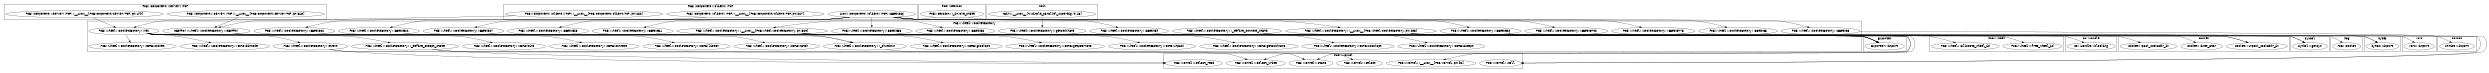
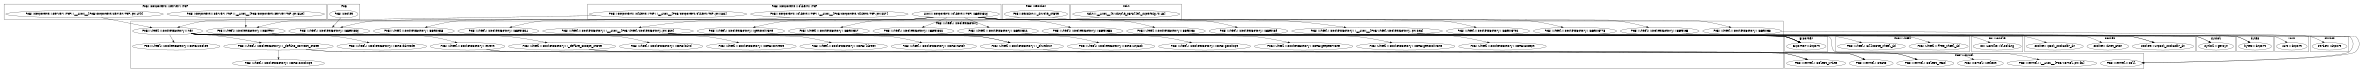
  digraph {
    fontname="DejaVu Sans Mono"
    node [fontname="DejaVu Sans Mono"]
    edge [fontname="DejaVu Sans Mono"]
    "POE::Component::Server::TCP::__ANON__[POE/Component/Server/TCP.pm:479]"
    "POE::Component::Server::TCP::__ANON__[POE/Component/Server/TCP.pm:540]"
    "Exporter::import"
    "POE::Wheel::SocketFactory::CORE:unpack"
    "POE::Wheel::SocketFactory::BEGIN@11"
    "POE::Wheel::SocketFactory::CORE:socket"
    "POE::Wheel::SocketFactory::_shutdown"
    "POE::Wheel::SocketFactory::_define_connect_state"
    "POE::Wheel::SocketFactory::CORE:binmode"
    "POE::Wheel::SocketFactory::_define_accept_state"
    "POE::Wheel::SocketFactory::BEGIN@12"
    "POE::Wheel::SocketFactory::new"
    "POE::Wheel::SocketFactory::event"
    "POE::Wheel::SocketFactory::BEGIN@26"
    "POE::Wheel::SocketFactory::BEGIN@775"
    "POE::Wheel::SocketFactory::BEGIN@17"
    "POE::Wheel::SocketFactory::BEGIN@9"
    "POE::Wheel::SocketFactory::BEGIN@25"
    "POE::Wheel::SocketFactory::BEGIN@53"
    "POE::Wheel::SocketFactory::CORE:bind"
    "POE::Wheel::SocketFactory::CORE:accept"
    "POE::Wheel::SocketFactory::CORE:connect"
    "POE::Wheel::SocketFactory::BEGIN@8"
    "POE::Wheel::SocketFactory::BEGIN@702"
    "POE::Wheel::SocketFactory::CORE:gsockopt"
    "POE::Wheel::SocketFactory::BEGIN@5"
    "POE::Wheel::SocketFactory::CORE:listen"
    "POE::Wheel::SocketFactory::CORE:match"
    "POE::Wheel::SocketFactory::BEGIN@3"
    "POE::Wheel::SocketFactory::getsockname"
-   "POE::Wheel::SocketFactory::DESTROY" [label="DESTROY::Wheel::SocketFactory::DESTROY"]
+   "POE::Wheel::SocketFactory::DESTROY"
    "POE::Wheel::SocketFactory::CORE:ssockopt"
    "POE::Wheel::SocketFactory::CORE:getsockname"
    "POE::Wheel::SocketFactory::__ANON__[POE/Wheel/SocketFactory.pm:203]"
    "POE::Wheel::SocketFactory::BEGIN@24"
    "POE::Wheel::SocketFactory::__ANON__[POE/Wheel/SocketFactory.pm:320]"
    "POE::Wheel::SocketFactory::CORE:getpeername"
    "vars::import"
    "POE::Kernel::call"
    "POE::Kernel::select_write"
    "POE::Kernel::select"
    "POE::Kernel::state"
    "POE::Kernel::__ANON__[POE/Kernel.pm:92]"
    "POE::Kernel::select_read"
    "POE::Wheel::allocate_wheel_id"
    "POE::Wheel::free_wheel_id"
    n47 [label="POE::socket"]
    "IO::Handle::blocking"
    "Socket::inet_aton"
    "Socket::unpack_sockaddr_in"
    "Socket::pack_sockaddr_in"
    "POE::Component::Client::TCP::__ANON__[POE/Component/Client/TCP.pm:181]"
    "POE::Component::Client::TCP::__ANON__[POE/Component/Client/TCP.pm:227]"
    n54 [label="ANON::Component::Client::TCP::BEGIN@16"]
    "POE::Session::_invoke_state"
    "main::__ANON__[t/simple_parallel_superbig.t:43]"
    "strict::import"
    "Symbol::gensym"
    "bytes::import"
    subgraph cluster_1 {
      label="POE::Component::Server::TCP"
      "POE::Component::Server::TCP::__ANON__[POE/Component/Server/TCP.pm:479]"
      "POE::Component::Server::TCP::__ANON__[POE/Component/Server/TCP.pm:540]"
    }
    subgraph cluster_2 {
      label=Exporter
      "Exporter::import"
    }
    subgraph cluster_3 {
      label="POE::Wheel::SocketFactory"
      "POE::Wheel::SocketFactory::CORE:unpack"
      "POE::Wheel::SocketFactory::BEGIN@11"
      "POE::Wheel::SocketFactory::CORE:socket"
      "POE::Wheel::SocketFactory::_shutdown"
      "POE::Wheel::SocketFactory::_define_connect_state"
      "POE::Wheel::SocketFactory::CORE:binmode"
      "POE::Wheel::SocketFactory::_define_accept_state"
      "POE::Wheel::SocketFactory::BEGIN@12"
      "POE::Wheel::SocketFactory::new"
      "POE::Wheel::SocketFactory::event"
      "POE::Wheel::SocketFactory::BEGIN@26"
      "POE::Wheel::SocketFactory::BEGIN@775"
      "POE::Wheel::SocketFactory::BEGIN@17"
      "POE::Wheel::SocketFactory::BEGIN@9"
      "POE::Wheel::SocketFactory::BEGIN@25"
      "POE::Wheel::SocketFactory::BEGIN@53"
      "POE::Wheel::SocketFactory::CORE:bind"
      "POE::Wheel::SocketFactory::CORE:accept"
      "POE::Wheel::SocketFactory::CORE:connect"
      "POE::Wheel::SocketFactory::BEGIN@8"
      "POE::Wheel::SocketFactory::BEGIN@702"
      "POE::Wheel::SocketFactory::CORE:gsockopt"
      "POE::Wheel::SocketFactory::BEGIN@5"
      "POE::Wheel::SocketFactory::CORE:listen"
      "POE::Wheel::SocketFactory::CORE:match"
      "POE::Wheel::SocketFactory::BEGIN@3"
      "POE::Wheel::SocketFactory::getsockname"
      "POE::Wheel::SocketFactory::DESTROY"
      "POE::Wheel::SocketFactory::CORE:ssockopt"
      "POE::Wheel::SocketFactory::CORE:getsockname"
      "POE::Wheel::SocketFactory::__ANON__[POE/Wheel/SocketFactory.pm:203]"
      "POE::Wheel::SocketFactory::BEGIN@24"
      "POE::Wheel::SocketFactory::__ANON__[POE/Wheel/SocketFactory.pm:320]"
      "POE::Wheel::SocketFactory::CORE:getpeername"
    }
    subgraph cluster_4 {
      label=vars
      "vars::import"
    }
    subgraph cluster_5 {
      label="POE::Kernel"
      "POE::Kernel::call"
      "POE::Kernel::select_write"
      "POE::Kernel::select"
      "POE::Kernel::state"
      "POE::Kernel::__ANON__[POE/Kernel.pm:92]"
      "POE::Kernel::select_read"
    }
    subgraph cluster_6 {
      label="POE::Wheel"
      "POE::Wheel::allocate_wheel_id"
      "POE::Wheel::free_wheel_id"
    }
    subgraph cluster_7 {
      label=POE
      n47
    }
    subgraph cluster_8 {
      label="IO::Handle"
      "IO::Handle::blocking"
    }
    subgraph cluster_9 {
      label=Socket
      "Socket::inet_aton"
      "Socket::unpack_sockaddr_in"
      "Socket::pack_sockaddr_in"
    }
    subgraph cluster_10 {
      label="POE::Component::Client::TCP"
      "POE::Component::Client::TCP::__ANON__[POE/Component/Client/TCP.pm:181]"
      "POE::Component::Client::TCP::__ANON__[POE/Component/Client/TCP.pm:227]"
      n54
    }
    subgraph cluster_11 {
      label="POE::Session"
      "POE::Session::_invoke_state"
    }
    subgraph cluster_12 {
      label=main
      "main::__ANON__[t/simple_parallel_superbig.t:43]"
    }
    subgraph cluster_13 {
      label="strict"
      "strict::import"
    }
    subgraph cluster_14 {
      label=Symbol
      "Symbol::gensym"
    }
    subgraph cluster_15 {
      label=bytes
      "bytes::import"
    }
    "POE::Component::Server::TCP::__ANON__[POE/Component/Server/TCP.pm:479]" -> "POE::Wheel::SocketFactory::new"
    "POE::Component::Server::TCP::__ANON__[POE/Component/Server/TCP.pm:540]" -> "POE::Wheel::SocketFactory::DESTROY"
    "POE::Wheel::SocketFactory::BEGIN@11" -> "Exporter::import"
    "POE::Wheel::SocketFactory::_shutdown" -> "POE::Kernel::select"
    "POE::Wheel::SocketFactory::_define_connect_state" -> "POE::Wheel::SocketFactory::CORE:ssockopt"
    "POE::Wheel::SocketFactory::_define_connect_state" -> "POE::Kernel::select_write"
    "POE::Wheel::SocketFactory::_define_connect_state" -> "POE::Kernel::state"
    "POE::Wheel::SocketFactory::_define_accept_state" -> "POE::Kernel::state"
    "POE::Wheel::SocketFactory::_define_accept_state" -> "POE::Kernel::select_read"
    "POE::Wheel::SocketFactory::BEGIN@12" -> "Exporter::import"
    "POE::Wheel::SocketFactory::new" -> "POE::Wheel::SocketFactory::CORE:socket"
+   "POE::Wheel::SocketFactory::new" -> "POE::Wheel::SocketFactory::_define_connect_state"
    "POE::Wheel::SocketFactory::new" -> "POE::Wheel::SocketFactory::CORE:binmode"
    "POE::Wheel::SocketFactory::new" -> "POE::Wheel::SocketFactory::_define_accept_state"
    "POE::Wheel::SocketFactory::new" -> "POE::Wheel::SocketFactory::event"
    "POE::Wheel::SocketFactory::new" -> "POE::Wheel::SocketFactory::CORE:bind"
    "POE::Wheel::SocketFactory::new" -> "POE::Wheel::SocketFactory::CORE:connect"
    "POE::Wheel::SocketFactory::new" -> "POE::Wheel::SocketFactory::CORE:listen"
    "POE::Wheel::SocketFactory::new" -> "POE::Wheel::SocketFactory::CORE:match"
    "POE::Wheel::SocketFactory::new" -> "POE::Kernel::__ANON__[POE/Kernel.pm:92]"
    "POE::Wheel::SocketFactory::new" -> "POE::Wheel::allocate_wheel_id"
    "POE::Wheel::SocketFactory::new" -> "IO::Handle::blocking"
    "POE::Wheel::SocketFactory::new" -> "Socket::inet_aton"
    "POE::Wheel::SocketFactory::new" -> "Socket::pack_sockaddr_in"
    "POE::Wheel::SocketFactory::new" -> "Symbol::gensym"
    "POE::Wheel::SocketFactory::event" -> "POE::Kernel::select_write"
    "POE::Wheel::SocketFactory::event" -> "POE::Kernel::select_read"
-   "POE::Wheel::SocketFactory::BEGIN@26" -> n47
+   n47 -> "POE::Wheel::SocketFactory::BEGIN@26"
    "POE::Wheel::SocketFactory::BEGIN@775" -> "bytes::import"
    "POE::Wheel::SocketFactory::BEGIN@17" -> "Exporter::import"
    "POE::Wheel::SocketFactory::BEGIN@9" -> "Exporter::import"
    "POE::Wheel::SocketFactory::BEGIN@53" -> "Exporter::import"
    "POE::Wheel::SocketFactory::BEGIN@8" -> "Exporter::import"
    "POE::Wheel::SocketFactory::BEGIN@702" -> "bytes::import"
    "POE::Wheel::SocketFactory::BEGIN@5" -> "vars::import"
    "POE::Wheel::SocketFactory::BEGIN@3" -> "strict::import"
    "POE::Wheel::SocketFactory::getsockname" -> "POE::Wheel::SocketFactory::CORE:getsockname"
    "POE::Wheel::SocketFactory::DESTROY" -> "POE::Wheel::SocketFactory::_shutdown"
    "POE::Wheel::SocketFactory::DESTROY" -> "POE::Wheel::free_wheel_id"
    "POE::Wheel::SocketFactory::__ANON__[POE/Wheel/SocketFactory.pm:203]" -> "POE::Wheel::SocketFactory::CORE:accept"
    "POE::Wheel::SocketFactory::__ANON__[POE/Wheel/SocketFactory.pm:203]" -> "POE::Kernel::call"
    "POE::Wheel::SocketFactory::__ANON__[POE/Wheel/SocketFactory.pm:203]" -> "Socket::unpack_sockaddr_in"
    "POE::Wheel::SocketFactory::__ANON__[POE/Wheel/SocketFactory.pm:203]" -> "Symbol::gensym"
    "POE::Wheel::SocketFactory::__ANON__[POE/Wheel/SocketFactory.pm:320]" -> "POE::Wheel::SocketFactory::CORE:unpack"
    "POE::Wheel::SocketFactory::__ANON__[POE/Wheel/SocketFactory.pm:320]" -> "POE::Wheel::SocketFactory::_shutdown"
    "POE::Wheel::SocketFactory::__ANON__[POE/Wheel/SocketFactory.pm:320]" -> "POE::Wheel::SocketFactory::CORE:gsockopt"
    "POE::Wheel::SocketFactory::__ANON__[POE/Wheel/SocketFactory.pm:320]" -> "POE::Wheel::SocketFactory::CORE:getpeername"
    "POE::Wheel::SocketFactory::__ANON__[POE/Wheel/SocketFactory.pm:320]" -> "POE::Kernel::call"
    "POE::Wheel::SocketFactory::__ANON__[POE/Wheel/SocketFactory.pm:320]" -> "Socket::unpack_sockaddr_in"
    "POE::Component::Client::TCP::__ANON__[POE/Component/Client/TCP.pm:181]" -> "POE::Wheel::SocketFactory::new"
    "POE::Component::Client::TCP::__ANON__[POE/Component/Client/TCP.pm:227]" -> "POE::Wheel::SocketFactory::DESTROY"
    n54 -> "POE::Wheel::SocketFactory::BEGIN@11"
    n54 -> "POE::Wheel::SocketFactory::BEGIN@12"
    n54 -> "POE::Wheel::SocketFactory::BEGIN@26"
    n54 -> "POE::Wheel::SocketFactory::BEGIN@775"
    n54 -> "POE::Wheel::SocketFactory::BEGIN@17"
    n54 -> "POE::Wheel::SocketFactory::BEGIN@9"
    n54 -> "POE::Wheel::SocketFactory::BEGIN@25"
    n54 -> "POE::Wheel::SocketFactory::BEGIN@53"
    n54 -> "POE::Wheel::SocketFactory::BEGIN@8"
    n54 -> "POE::Wheel::SocketFactory::BEGIN@702"
    n54 -> "POE::Wheel::SocketFactory::BEGIN@5"
    n54 -> "POE::Wheel::SocketFactory::BEGIN@3"
    n54 -> "POE::Wheel::SocketFactory::BEGIN@24"
    "POE::Session::_invoke_state" -> "POE::Wheel::SocketFactory::__ANON__[POE/Wheel/SocketFactory.pm:203]"
    "POE::Session::_invoke_state" -> "POE::Wheel::SocketFactory::__ANON__[POE/Wheel/SocketFactory.pm:320]"
    "main::__ANON__[t/simple_parallel_superbig.t:43]" -> "POE::Wheel::SocketFactory::getsockname"
  }
